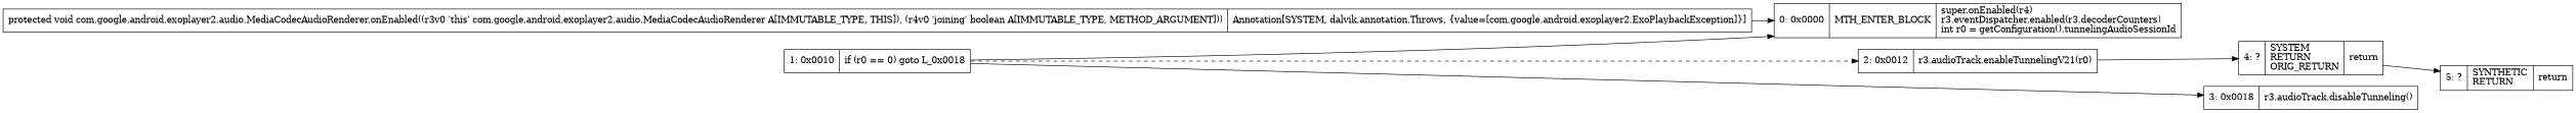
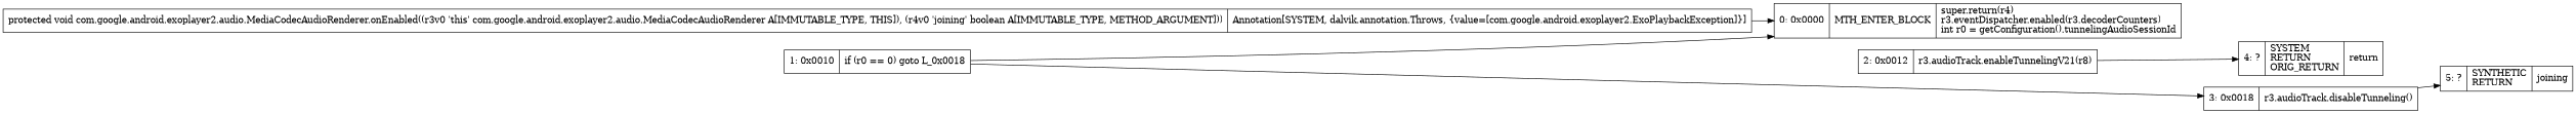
  digraph {
    rankdir=LR
    node [shape=record]
-   n1 [label="{0\:\ 0x0000|MTH_ENTER_BLOCK\l|super.onEnabled(r4)\lr3.eventDispatcher.enabled(r3.decoderCounters)\lint r0 = getConfiguration().tunnelingAudioSessionId\l}"]
+   n1 [label="{0\:\ 0x0000|MTH_ENTER_BLOCK\l|super.return(r4)\lr3.eventDispatcher.enabled(r3.decoderCounters)\lint r0 = getConfiguration().tunnelingAudioSessionId\l}"]
    n2 [label="{1\:\ 0x0010|if (r0 == 0) goto L_0x0018\l}"]
-   n3 [label="{2\:\ 0x0012|r3.audioTrack.enableTunnelingV21(r0)\l}"]
+   n3 [label="{2\:\ 0x0012|r3.audioTrack.enableTunnelingV21(r8)\l}"]
    n4 [label="{3\:\ 0x0018|r3.audioTrack.disableTunneling()\l}"]
    n5 [label="{4\:\ ?|SYSTEM\lRETURN\lORIG_RETURN\l|return\l}"]
-   n6 [label="{5\:\ ?|SYNTHETIC\lRETURN\l|return\l}"]
+   n6 [label="{5\:\ ?|SYNTHETIC\lRETURN\l|joining\l}"]
    n7 [label="{protected void com.google.android.exoplayer2.audio.MediaCodecAudioRenderer.onEnabled((r3v0 'this' com.google.android.exoplayer2.audio.MediaCodecAudioRenderer A[IMMUTABLE_TYPE, THIS]), (r4v0 'joining' boolean A[IMMUTABLE_TYPE, METHOD_ARGUMENT]))  | Annotation[SYSTEM, dalvik.annotation.Throws, \{value=[com.google.android.exoplayer2.ExoPlaybackException]\}]\l}"]
    n2 -> n1
-   n2 -> n3 [style=dashed]
    n2 -> n4
    n3 -> n5
-   n5 -> n6
+   n4 -> n6
    n7 -> n1
  }
